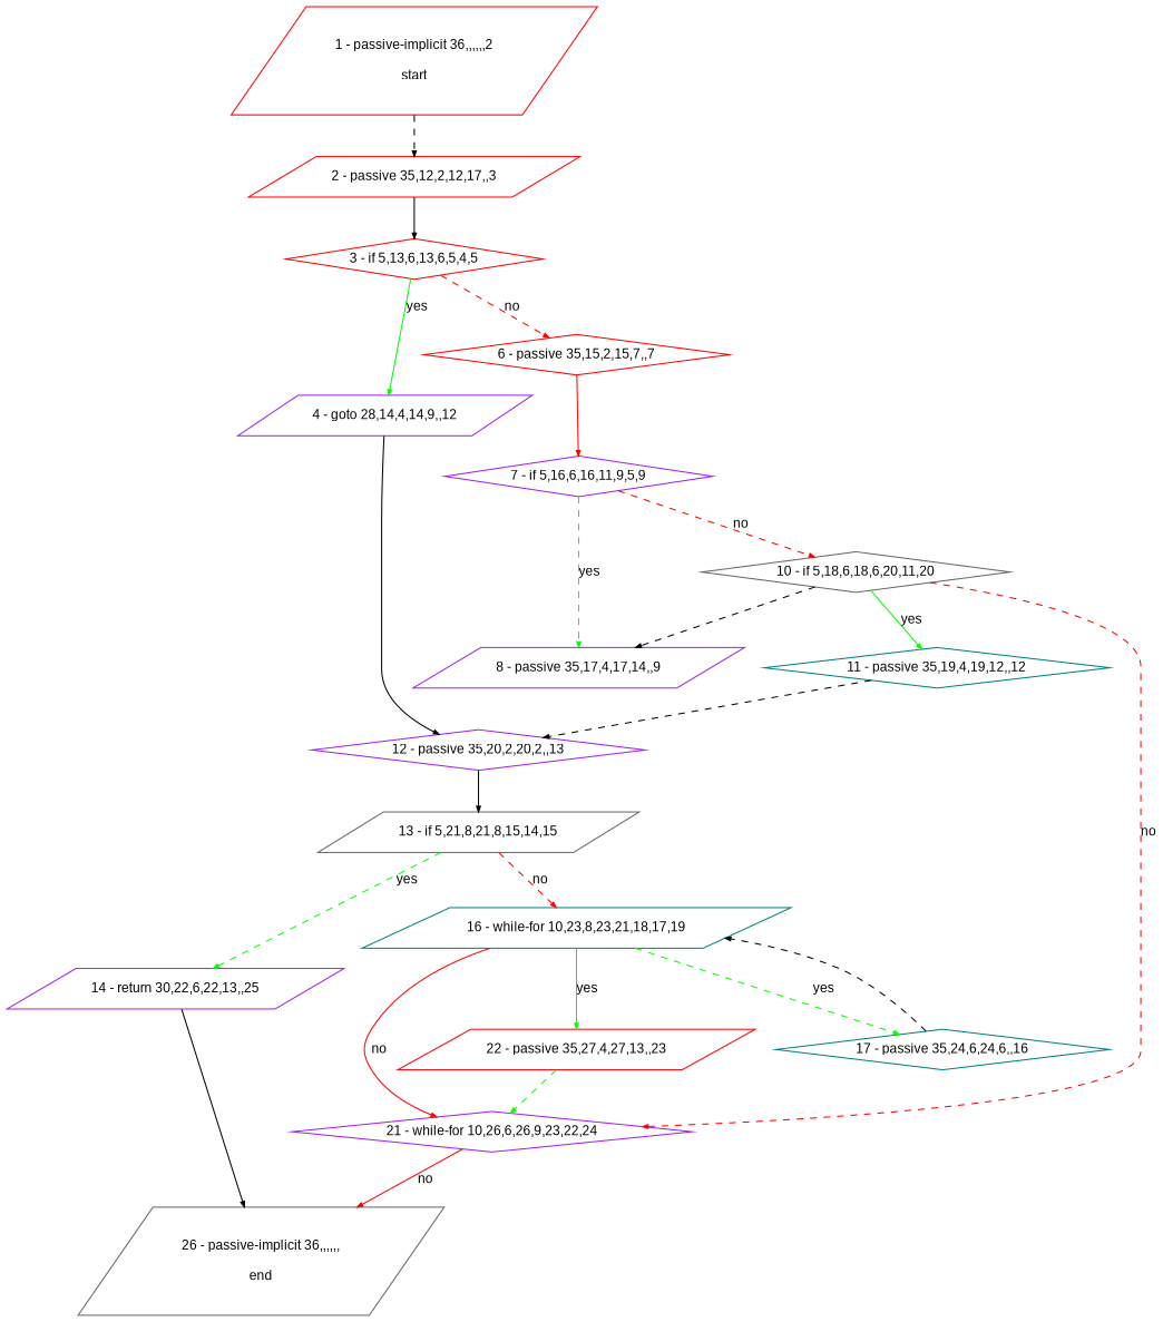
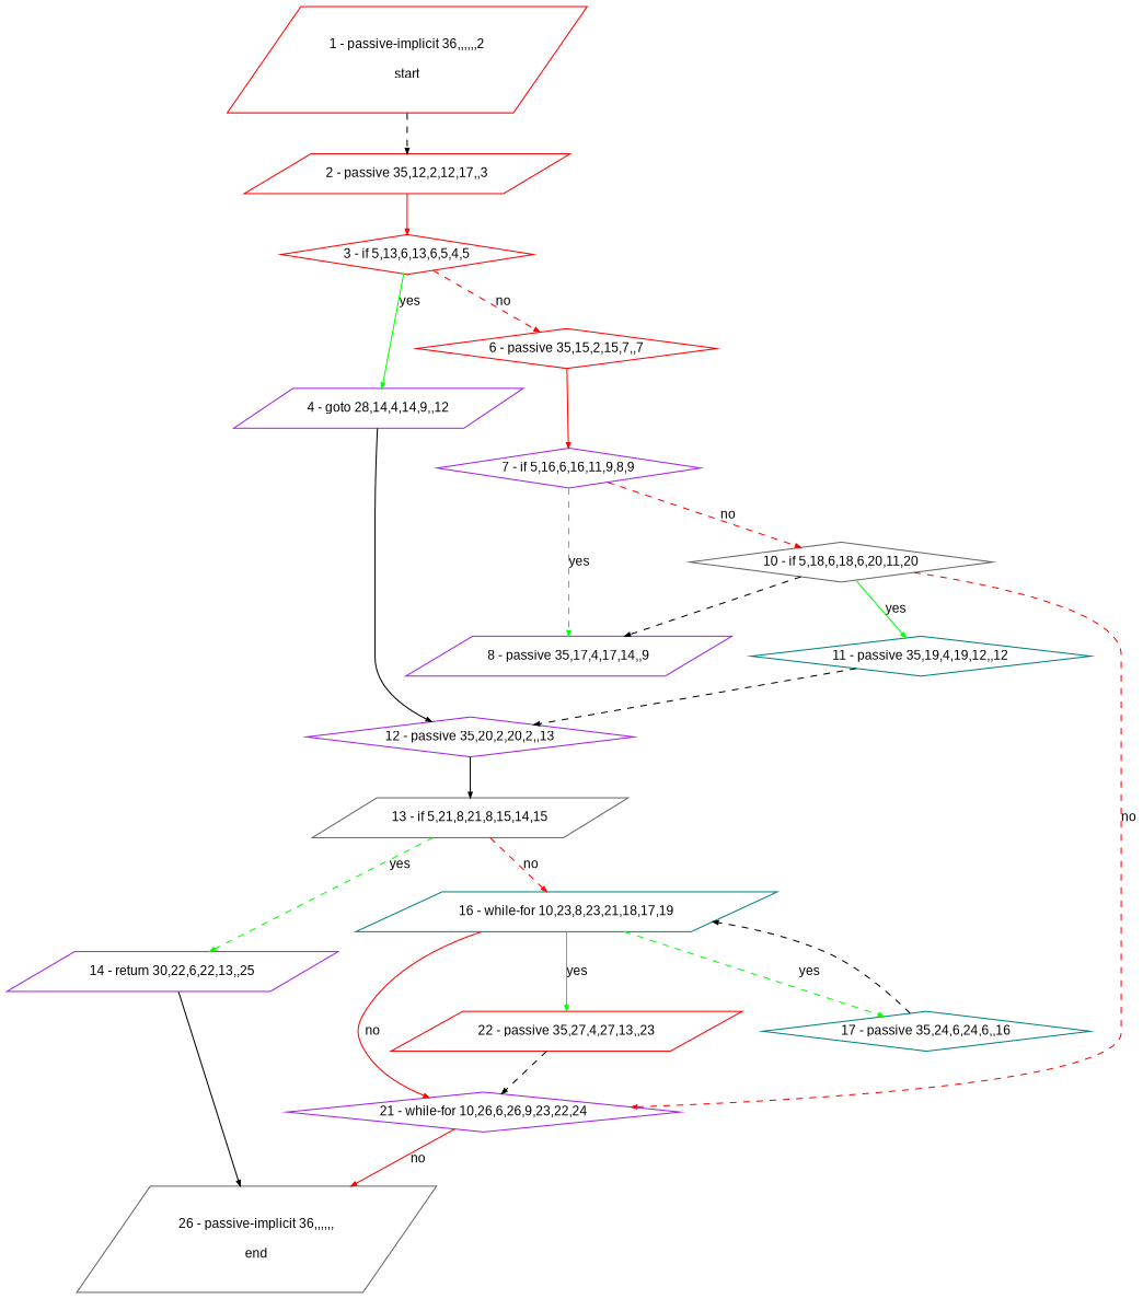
  digraph {
    bgcolor=white
    compound=true
    fillcolor="#FFFFCC"
    fontname=Arial
    fontsize=12
    pack=true
    packmode=clust
    style="rounded,filled"
    node [color=purple compound=true fillcolor="#ffffff" fixedsize=false fontname=Arial fontsize=12 node_initialized=no shape=parallelogram style=filled]
    edge [arrowhead=normal arrowsize=0.5 arrowtail=none color="#000000" compound=true dir=forward fontcolor=black fontname=Arial fontsize=12 style=dashed]
    n1 [color=red label="2 - passive 35,12,2,12,17,,3"]
    n2 [color=red label="3 - if 5,13,6,13,6,5,4,5" shape=diamond]
    n3 [label="4 - goto 28,14,4,14,9,,12"]
    n4 [color=red label="6 - passive 35,15,2,15,7,,7" shape=diamond]
    n5 [color=red label="1 - passive-implicit 36,,,,,,2\n\nstart"]
    n6 [label="12 - passive 35,20,2,20,2,,13" shape=diamond]
-   n7 [label="7 - if 5,16,6,16,11,9,5,9" shape=diamond]
+   n7 [label="7 - if 5,16,6,16,11,9,8,9" shape=diamond]
    n8 [color=gray40 label="13 - if 5,21,8,21,8,15,14,15"]
    n9 [label="8 - passive 35,17,4,17,14,,9"]
    n10 [color=gray40 label="10 - if 5,18,6,18,6,20,11,20" shape=diamond]
    n11 [label="14 - return 30,22,6,22,13,,25"]
    n12 [color=teal label="16 - while-for 10,23,8,23,21,18,17,19"]
    n13 [color=teal label="11 - passive 35,19,4,19,12,,12" shape=diamond]
    n14 [label="21 - while-for 10,26,6,26,9,23,22,24" shape=diamond]
    n15 [color=gray40 label="26 - passive-implicit 36,,,,,,\n\nend"]
    n16 [color=red label="22 - passive 35,27,4,27,13,,23"]
    n17 [color=teal label="17 - passive 35,24,6,24,6,,16" shape=diamond]
-   n1 -> n2 [style=solid]
+   n1 -> n2 [color="#ff0000" style=solid]
    n2 -> n3 [color="#00ff00" label=yes style=solid]
    n2 -> n4 [color="#ff0000" label=no]
    n3 -> n6 [style=solid]
    n4 -> n7 [color="#ff0000" style=solid]
    n5 -> n1
    n6 -> n8 [style=solid]
    n7 -> n9 [color="#00ff00" label=yes]
    n7 -> n10 [color="#ff0000" label=no]
    n8 -> n11 [color="#00ff00" label=yes]
    n8 -> n12 [color="#ff0000" label=no]
    n10 -> n9
    n10 -> n13 [color="#00ff00" label=yes style=solid]
    n10 -> n14 [color="#ff0000" label=no]
    n11 -> n15 [style=solid]
    n12 -> n14 [color="#ff0000" label=no style=solid]
    n12 -> n16 [color="#00ff00" label=yes style=solid]
    n12 -> n17 [color="#00ff00" label=yes]
    n13 -> n6
    n14 -> n15 [color="#ff0000" label=no style=solid]
-   n16 -> n14 [color="#00ff00"]
+   n16 -> n14
    n17 -> n12
  }
